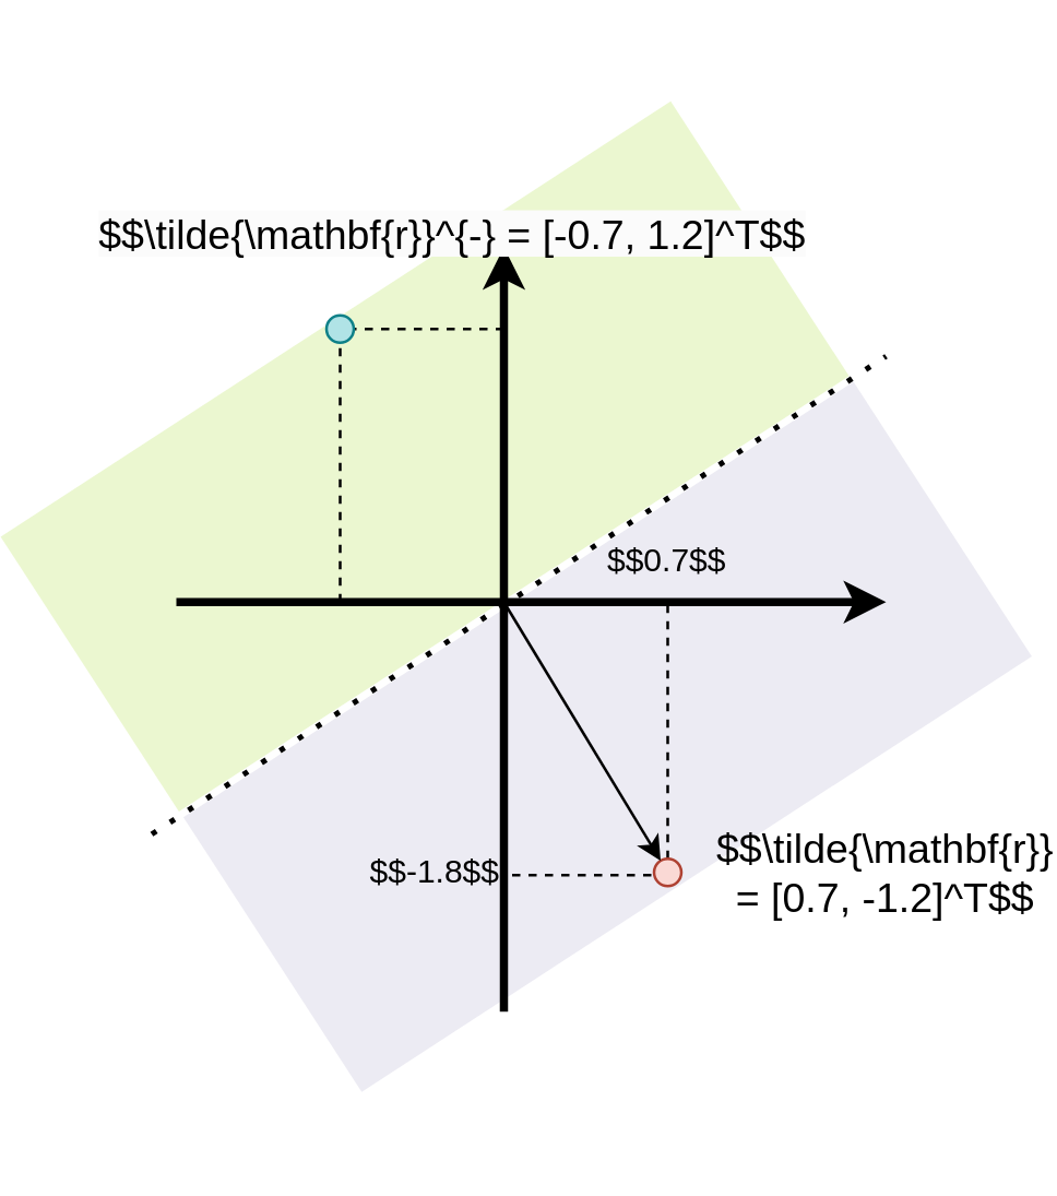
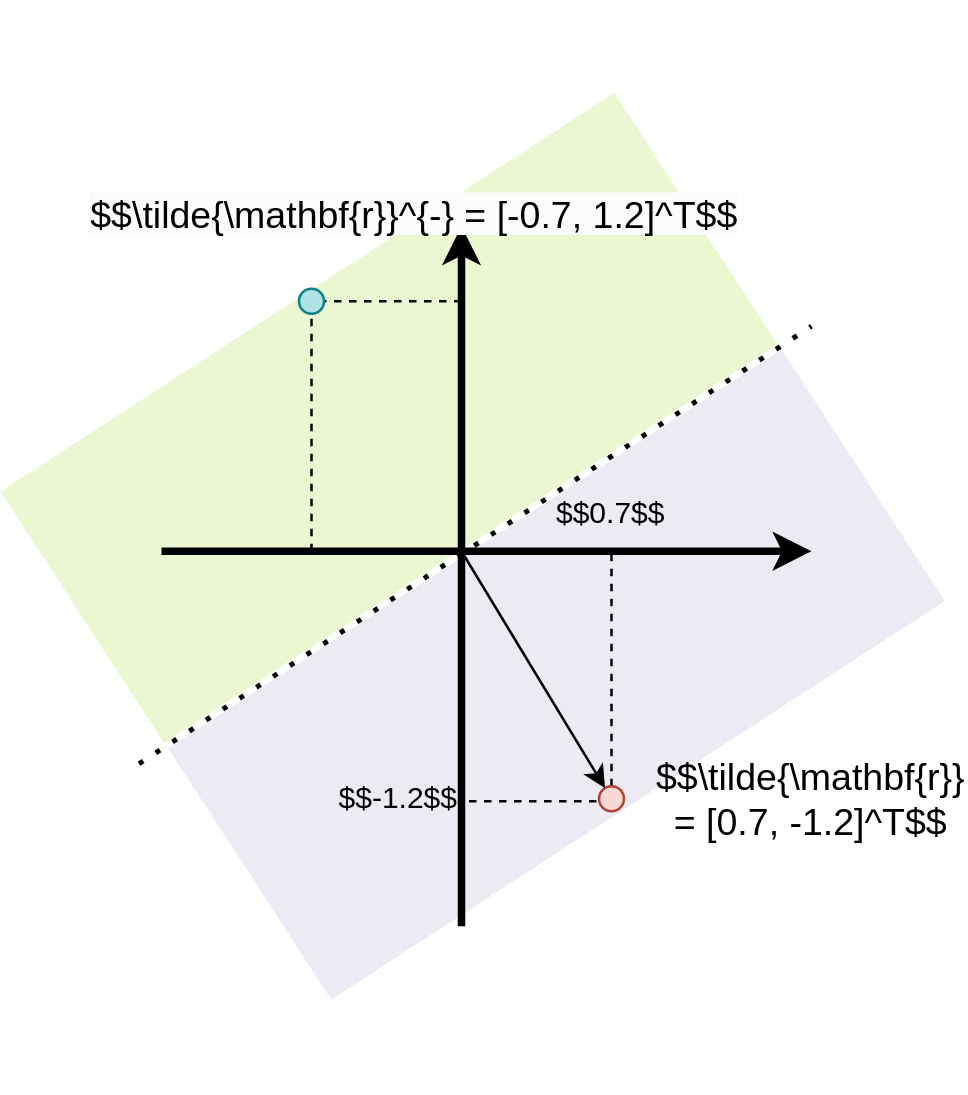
  <mxCell id="0" />
  <mxCell id="1" parent="0" />
  <mxCell id="2" value="" style="rounded=0;whiteSpace=wrap;html=1;rotation=57;strokeColor=none;fillColor=#cdeb8b;opacity=40;" vertex="1" parent="1"><mxGeometry x="81.05" y="20.3" width="119.95" height="292.7" as="geometry" /></mxCell>
  <mxCell id="3" value="" style="rounded=0;whiteSpace=wrap;html=1;rotation=57;strokeColor=none;fillColor=#d0cee2;opacity=40;" vertex="1" parent="1"><mxGeometry x="148" y="123" width="119.95" height="292.7" as="geometry" /></mxCell>
  <mxCell id="4" value="" style="endArrow=classic;html=1;rounded=0;strokeWidth=3;" edge="1" parent="1"><mxGeometry width="50" height="50" relative="1" as="geometry"><mxPoint x="170" y="370" as="sourcePoint" /><mxPoint x="170" y="90" as="targetPoint" /></mxGeometry></mxCell>
  <mxCell id="5" value="" style="endArrow=classic;html=1;rounded=0;strokeWidth=3;" edge="1" parent="1"><mxGeometry width="50" height="50" relative="1" as="geometry"><mxPoint x="50" y="220" as="sourcePoint" /><mxPoint x="310" y="220" as="targetPoint" /></mxGeometry></mxCell>
  <mxCell id="6" value="" style="endArrow=none;dashed=1;html=1;rounded=0;" edge="1" parent="1"><mxGeometry width="50" height="50" relative="1" as="geometry"><mxPoint x="230" y="320" as="sourcePoint" /><mxPoint x="230" y="220" as="targetPoint" /></mxGeometry></mxCell>
  <mxCell id="7" value="&lt;font style=&quot;font-size: 15px;&quot;&gt;$$\tilde{\mathbf{r}} = [0.7, -1.2]^T$$&lt;/font&gt;" style="text;html=1;align=center;verticalAlign=middle;whiteSpace=wrap;rounded=0;" vertex="1" parent="1"><mxGeometry x="280" y="304" width="60" height="30" as="geometry" /></mxCell>
  <mxCell id="8" value="" style="endArrow=none;dashed=1;html=1;rounded=0;" edge="1" parent="1"><mxGeometry width="50" height="50" relative="1" as="geometry"><mxPoint x="230" y="320" as="sourcePoint" /><mxPoint x="170" y="320" as="targetPoint" /></mxGeometry></mxCell>
  <mxCell id="9" value="" style="ellipse;whiteSpace=wrap;html=1;aspect=fixed;fillColor=#fad9d5;strokeColor=#ae4132;" vertex="1" parent="1"><mxGeometry x="225" y="314" width="10" height="10" as="geometry" /></mxCell>
  <mxCell id="10" value="$$0.7$$" style="text;html=1;align=center;verticalAlign=middle;whiteSpace=wrap;rounded=0;" vertex="1" parent="1"><mxGeometry x="200" y="190" width="60" height="30" as="geometry" /></mxCell>
- <mxCell id="11" value="$$-1.8$$" style="text;html=1;align=center;verticalAlign=middle;whiteSpace=wrap;rounded=0;" vertex="1" parent="1"><mxGeometry x="115" y="304" width="60" height="30" as="geometry" /></mxCell>
+ <mxCell id="11" value="$$-1.2$$" style="text;html=1;align=center;verticalAlign=middle;whiteSpace=wrap;rounded=0;" vertex="1" parent="1"><mxGeometry x="115" y="304" width="60" height="30" as="geometry" /></mxCell>
  <mxCell id="12" value="" style="endArrow=none;dashed=1;html=1;rounded=0;" edge="1" parent="1"><mxGeometry width="50" height="50" relative="1" as="geometry"><mxPoint x="110" y="220" as="sourcePoint" /><mxPoint x="110" y="120" as="targetPoint" /></mxGeometry></mxCell>
  <mxCell id="13" value="" style="endArrow=none;dashed=1;html=1;rounded=0;" edge="1" parent="1"><mxGeometry width="50" height="50" relative="1" as="geometry"><mxPoint x="170" y="120" as="sourcePoint" /><mxPoint x="110" y="120" as="targetPoint" /></mxGeometry></mxCell>
  <mxCell id="14" value="" style="endArrow=none;dashed=1;html=1;dashPattern=1 3;strokeWidth=2;rounded=0;" edge="1" parent="1"><mxGeometry width="50" height="50" relative="1" as="geometry"><mxPoint x="41" y="305" as="sourcePoint" /><mxPoint x="310" y="130" as="targetPoint" /></mxGeometry></mxCell>
  <mxCell id="15" value="" style="ellipse;whiteSpace=wrap;html=1;aspect=fixed;fillColor=#b0e3e6;strokeColor=#0e8088;fillStyle=auto;" vertex="1" parent="1"><mxGeometry x="105" y="115" width="10" height="10" as="geometry" /></mxCell>
  <mxCell id="16" value="&lt;span style=&quot;caret-color: rgb(0, 0, 0); color: rgb(0, 0, 0); font-family: Helvetica; font-size: 15px; font-style: normal; font-variant-caps: normal; font-weight: 400; letter-spacing: normal; text-align: center; text-indent: 0px; text-transform: none; white-space: normal; word-spacing: 0px; -webkit-text-stroke-width: 0px; background-color: rgb(251, 251, 251); text-decoration: none; float: none; display: inline !important;&quot;&gt;$$\tilde{\mathbf{r}}^{-} = [-0.7, 1.2]^T$$&lt;/span&gt;" style="text;whiteSpace=wrap;html=1;" vertex="1" parent="1"><mxGeometry x="20" y="70" width="270" height="40" as="geometry" /></mxCell>
  <mxCell id="17" value="" style="endArrow=classic;html=1;rounded=0;" edge="1" parent="1" target="9"><mxGeometry width="50" height="50" relative="1" as="geometry"><mxPoint x="170" y="220" as="sourcePoint" /><mxPoint x="-10" y="254" as="targetPoint" /></mxGeometry></mxCell>
